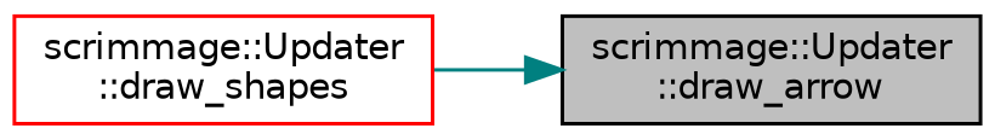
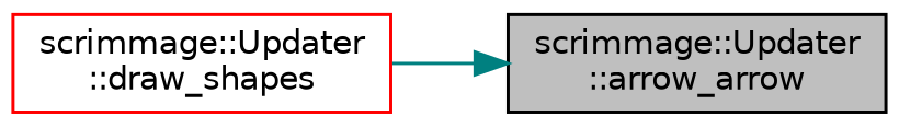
  digraph {
    rankdir=RL
    node [fontname=Helvetica fontsize=10 shape=record style=filled]
-   n1 [color=black fillcolor=grey75 fontcolor=black height=0.2 label="scrimmage::Updater\l::draw_arrow" width=0.4]
+   n1 [color=black fillcolor=grey75 fontcolor=black height=0.2 label="scrimmage::Updater\l::arrow_arrow" width=0.4]
    n2 [color=red fillcolor=white height=0.2 label="scrimmage::Updater\l::draw_shapes" width=0.4]
    n1 -> n2 [color=teal dir=back fontname=Helvetica fontsize=10 labelfontname=Helvetica labelfontsize=10 style=solid]
  }
